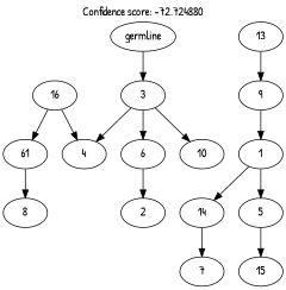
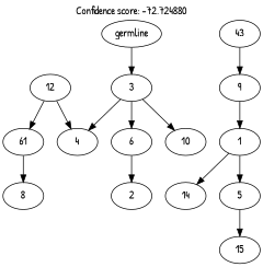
  digraph {
    fontname="Patrick Hand"
    label="Confidence score: -72.724880"
    labelloc=t
    node [fontname="Patrick Hand"]
    edge [fontname="Patrick Hand"]
    n1 [label=6]
    n2 [label=2]
    n3 [label=14]
-   n4 [label=7]
    n5 [label=1]
    n6 [label=5]
    n7 [label=9]
-   n8 [label=13]
+   n8 [label=43]
    n9 [label=10]
    n10 [label=15]
    n11 [label=8]
    n12 [label=61]
-   n13 [label=16]
+   n13 [label=12]
    n14 [label=4]
    n15 [label=3]
    n16 [label=germline]
    n1 -> n2
-   n3 -> n4
    n5 -> n3
    n5 -> n6
    n6 -> n10
    n7 -> n5
    n8 -> n7
    n12 -> n11
    n13 -> n12
    n13 -> n14
    n15 -> n1
    n15 -> n9
    n15 -> n14
    n16 -> n15
  }
